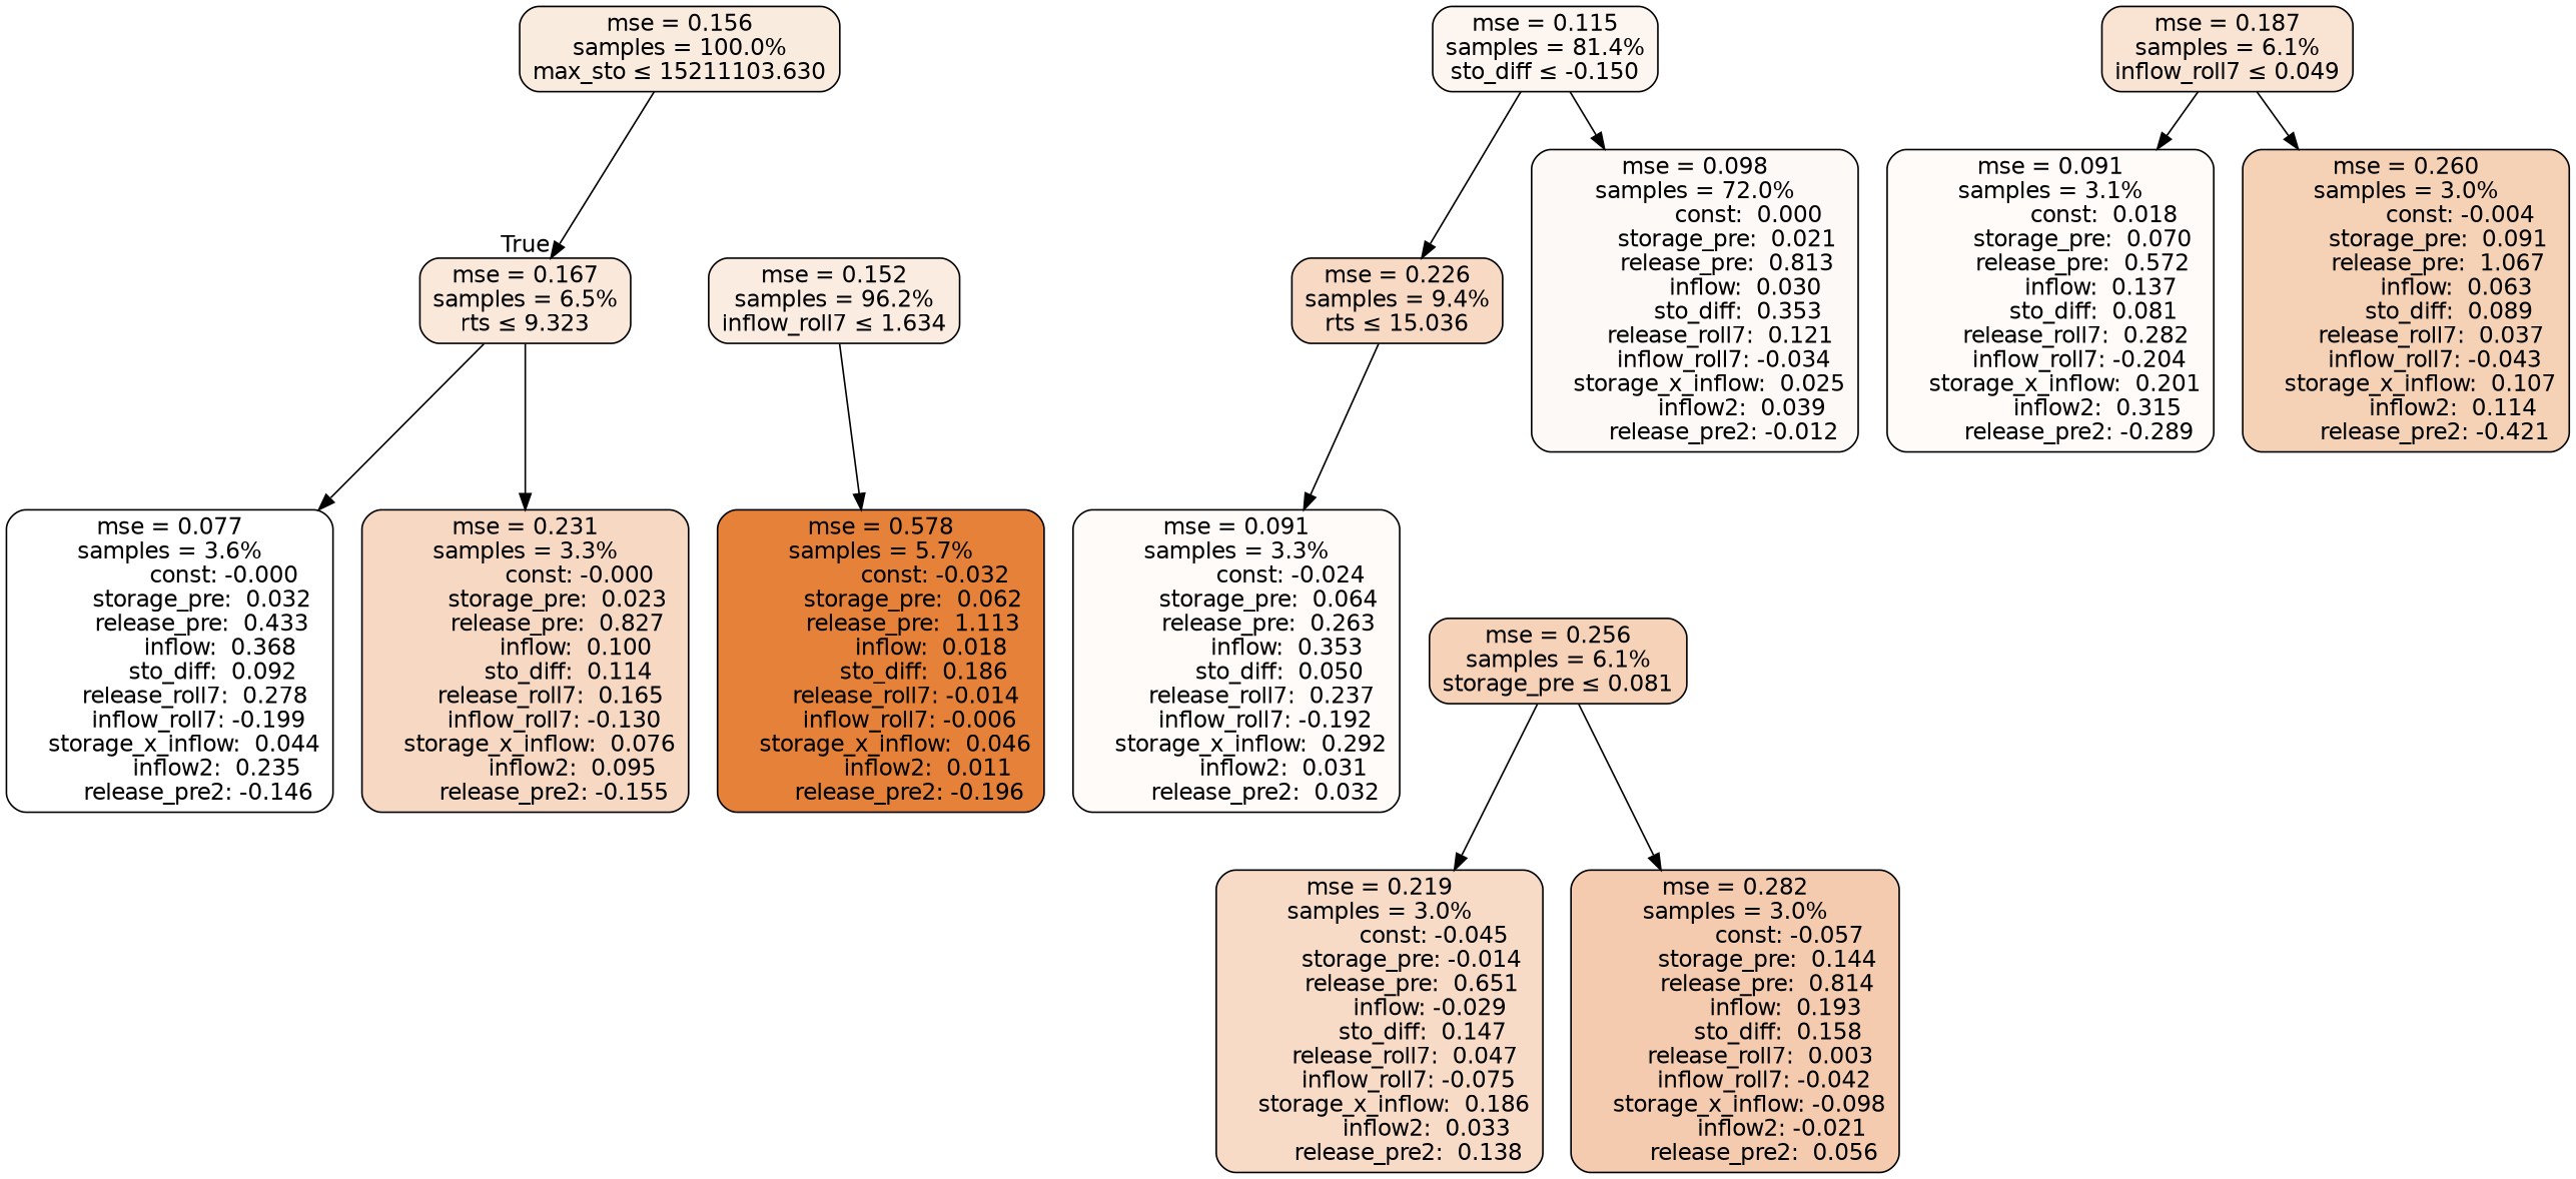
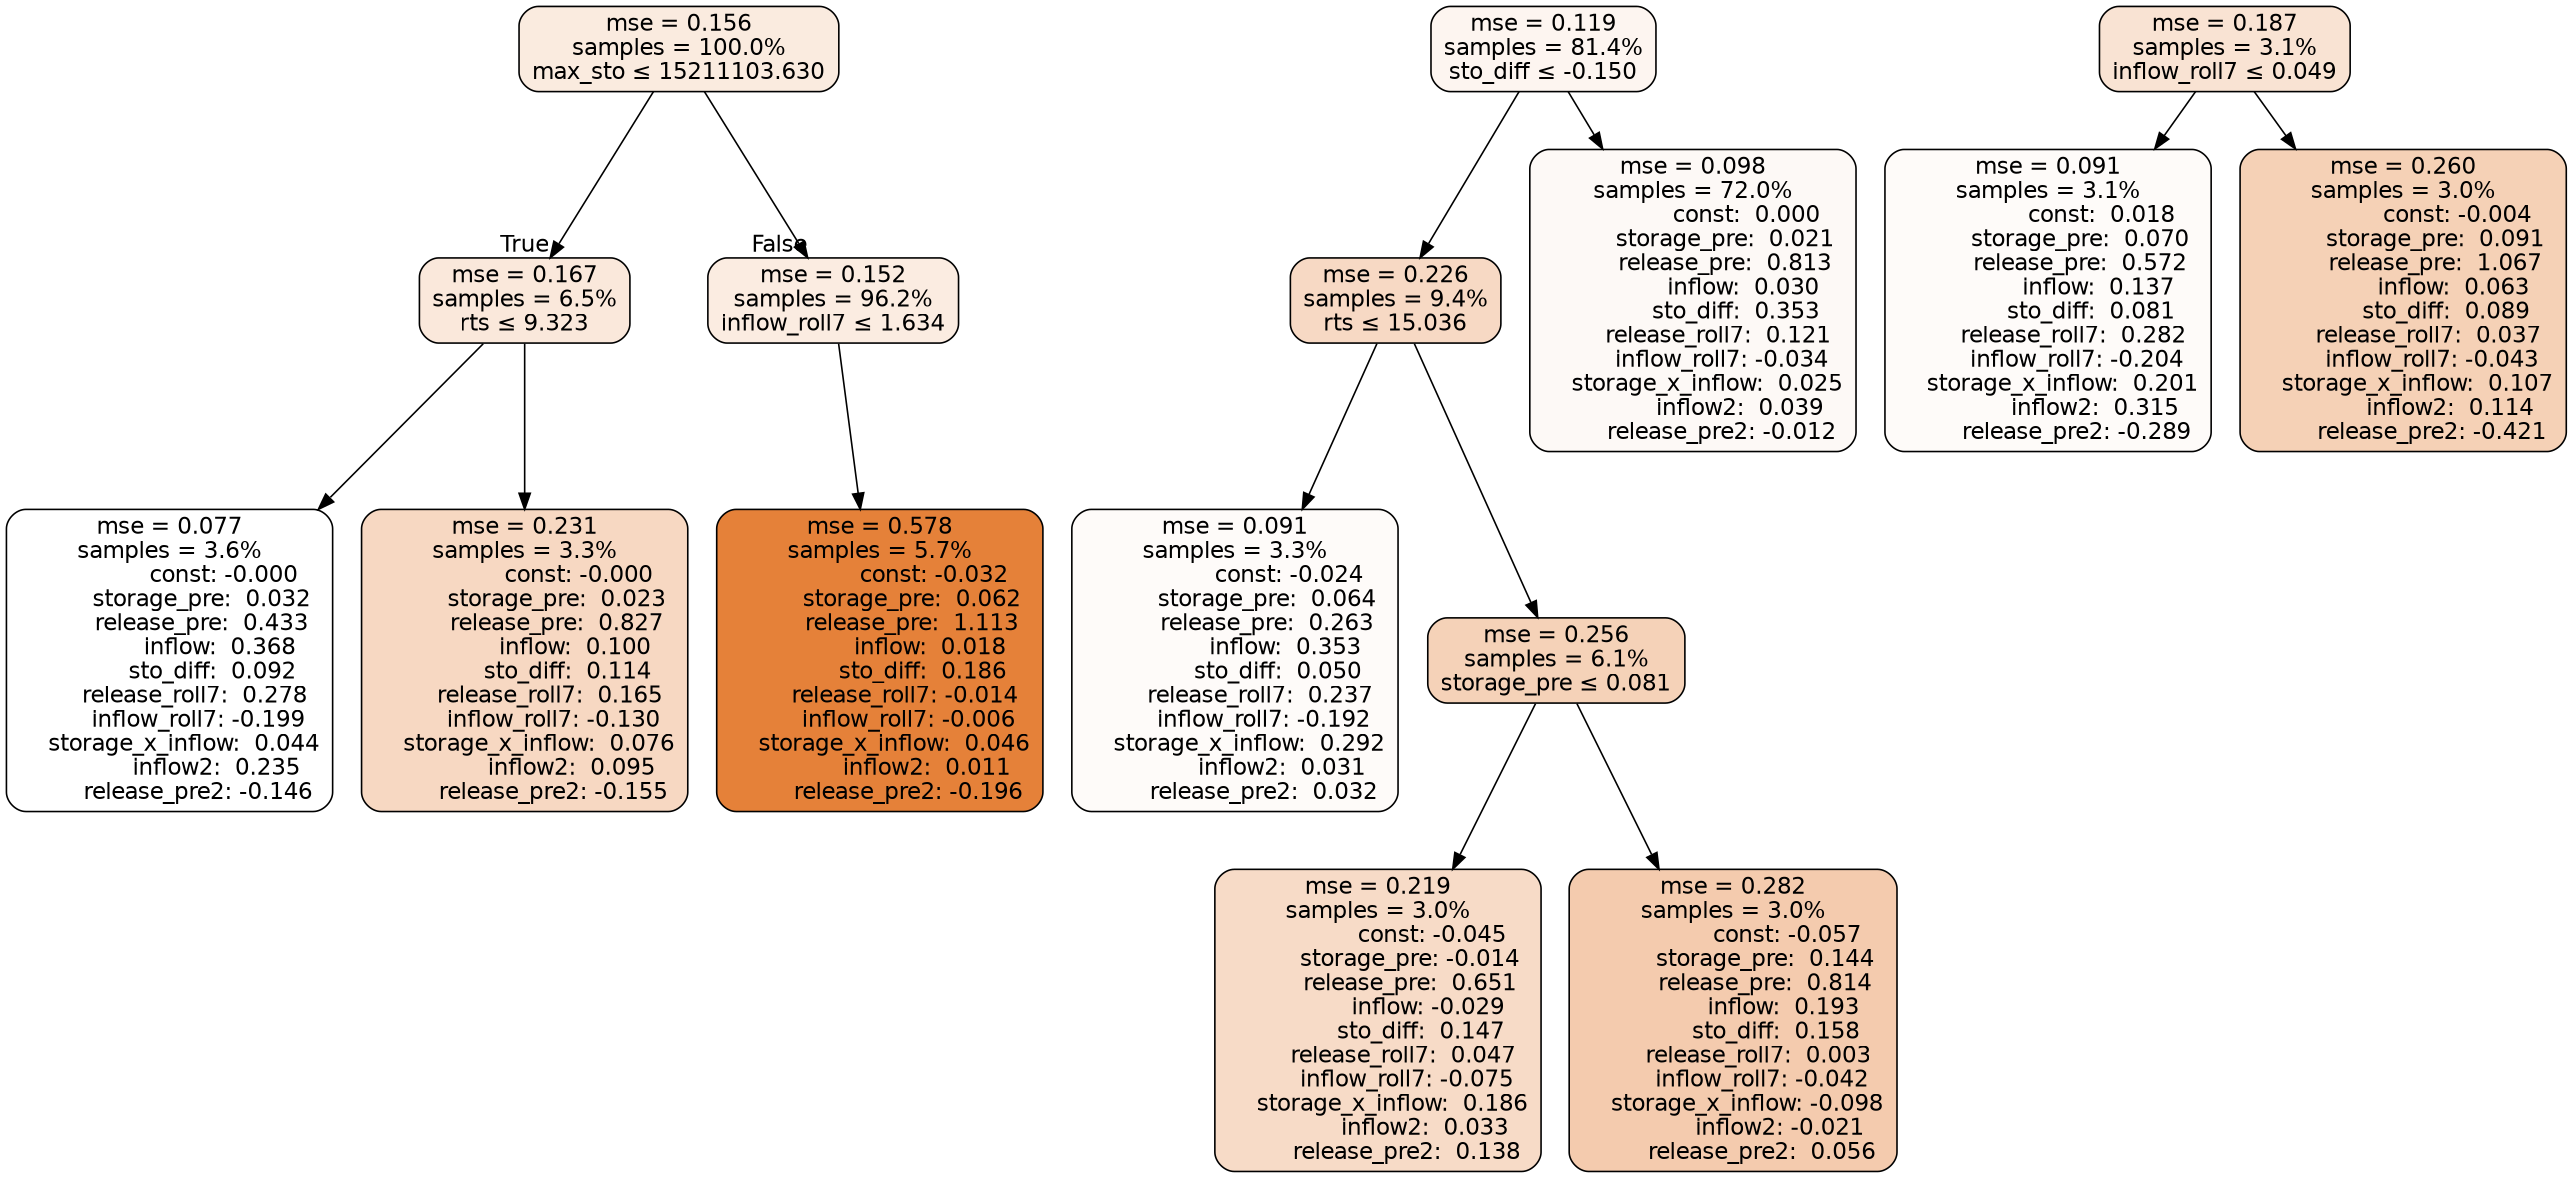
  digraph {
    node [color=black fillcolor="#fefbf9" fontname=helvetica shape=rectangle style="filled, rounded"]
    edge [fontname=helvetica]
    n1 [fillcolor="#faebdf" label="mse = 0.156\nsamples = 100.0%\nmax_sto &le; 15211103.630"]
    n2 [fillcolor="#fae8db" label="mse = 0.167\nsamples = 6.5%\nrts &le; 9.323"]
    n3 [fillcolor="#fbece1" label="mse = 0.152\nsamples = 96.2%\ninflow_roll7 &le; 1.634"]
    n4 [fillcolor="#ffffff" label="mse = 0.077\nsamples = 3.6%\n               const: -0.000\n         storage_pre:  0.032\n         release_pre:  0.433\n              inflow:  0.368\n            sto_diff:  0.092\n       release_roll7:  0.278\n        inflow_roll7: -0.199\n    storage_x_inflow:  0.044\n             inflow2:  0.235\n        release_pre2: -0.146"]
    n5 [fillcolor="#f7d8c2" label="mse = 0.231\nsamples = 3.3%\n               const: -0.000\n         storage_pre:  0.023\n         release_pre:  0.827\n              inflow:  0.100\n            sto_diff:  0.114\n       release_roll7:  0.165\n        inflow_roll7: -0.130\n    storage_x_inflow:  0.076\n             inflow2:  0.095\n        release_pre2: -0.155"]
    n6 [fillcolor="#e58139" label="mse = 0.578\nsamples = 5.7%\n               const: -0.032\n         storage_pre:  0.062\n         release_pre:  1.113\n              inflow:  0.018\n            sto_diff:  0.186\n       release_roll7: -0.014\n        inflow_roll7: -0.006\n    storage_x_inflow:  0.046\n             inflow2:  0.011\n        release_pre2: -0.196"]
-   n7 [fillcolor="#fdf5f0" label="mse = 0.115\nsamples = 81.4%\nsto_diff &le; -0.150"]
+   n7 [fillcolor="#fdf5f0" label="mse = 0.119\nsamples = 81.4%\nsto_diff &le; -0.150"]
    n8 [fillcolor="#f7d9c4" label="mse = 0.226\nsamples = 9.4%\nrts &le; 15.036"]
    n9 [fillcolor="#fdf9f6" label="mse = 0.098\nsamples = 72.0%\n               const:  0.000\n         storage_pre:  0.021\n         release_pre:  0.813\n              inflow:  0.030\n            sto_diff:  0.353\n       release_roll7:  0.121\n        inflow_roll7: -0.034\n    storage_x_inflow:  0.025\n             inflow2:  0.039\n        release_pre2: -0.012"]
-   n10 [fillcolor="#f9e3d3" label="mse = 0.187\nsamples = 6.1%\ninflow_roll7 &le; 0.049"]
+   n10 [fillcolor="#f9e3d3" label="mse = 0.187\nsamples = 3.1%\ninflow_roll7 &le; 0.049"]
    n11 [label="mse = 0.091\nsamples = 3.1%\n               const:  0.018\n         storage_pre:  0.070\n         release_pre:  0.572\n              inflow:  0.137\n            sto_diff:  0.081\n       release_roll7:  0.282\n        inflow_roll7: -0.204\n    storage_x_inflow:  0.201\n             inflow2:  0.315\n        release_pre2: -0.289"]
    n12 [fillcolor="#f5d1b6" label="mse = 0.260\nsamples = 3.0%\n               const: -0.004\n         storage_pre:  0.091\n         release_pre:  1.067\n              inflow:  0.063\n            sto_diff:  0.089\n       release_roll7:  0.037\n        inflow_roll7: -0.043\n    storage_x_inflow:  0.107\n             inflow2:  0.114\n        release_pre2: -0.421"]
    n13 [label="mse = 0.091\nsamples = 3.3%\n               const: -0.024\n         storage_pre:  0.064\n         release_pre:  0.263\n              inflow:  0.353\n            sto_diff:  0.050\n       release_roll7:  0.237\n        inflow_roll7: -0.192\n    storage_x_inflow:  0.292\n             inflow2:  0.031\n        release_pre2:  0.032"]
    n14 [fillcolor="#f5d2b8" label="mse = 0.256\nsamples = 6.1%\nstorage_pre &le; 0.081"]
    n15 [fillcolor="#f7dbc7" label="mse = 0.219\nsamples = 3.0%\n               const: -0.045\n         storage_pre: -0.014\n         release_pre:  0.651\n              inflow: -0.029\n            sto_diff:  0.147\n       release_roll7:  0.047\n        inflow_roll7: -0.075\n    storage_x_inflow:  0.186\n             inflow2:  0.033\n        release_pre2:  0.138"]
    n16 [fillcolor="#f4cbae" label="mse = 0.282\nsamples = 3.0%\n               const: -0.057\n         storage_pre:  0.144\n         release_pre:  0.814\n              inflow:  0.193\n            sto_diff:  0.158\n       release_roll7:  0.003\n        inflow_roll7: -0.042\n    storage_x_inflow: -0.098\n             inflow2: -0.021\n        release_pre2:  0.056"]
    n1 -> n2 [headlabel=True labelangle=45 labeldistance=2.5]
+   n1 -> n3 [headlabel=False labelangle=-45 labeldistance=2.5]
    n2 -> n4
    n2 -> n5
    n3 -> n6
    n7 -> n8
    n7 -> n9
    n8 -> n13
+   n8 -> n14
    n10 -> n11
    n10 -> n12
    n14 -> n15
    n14 -> n16
  }
